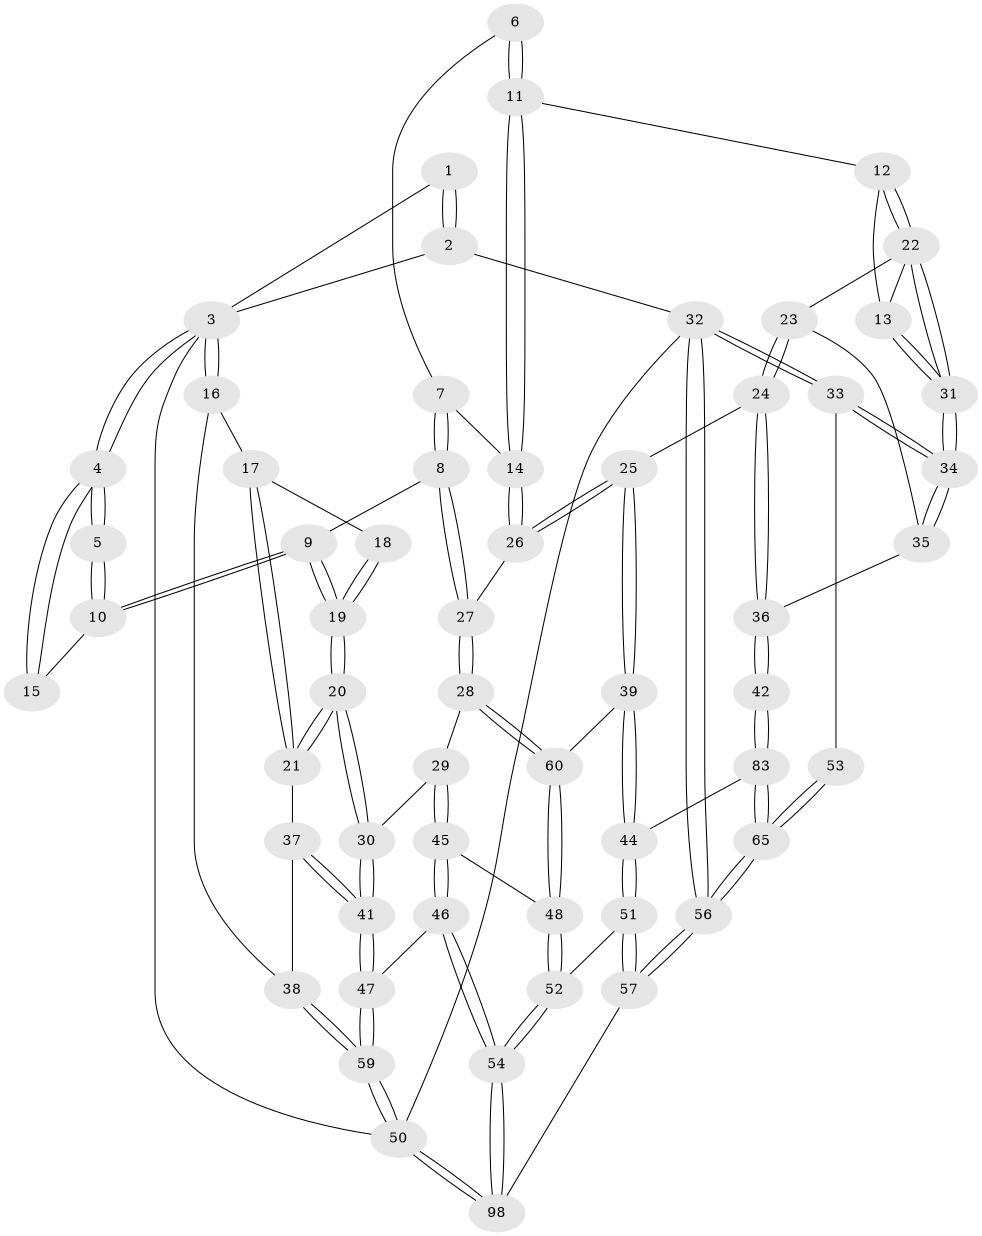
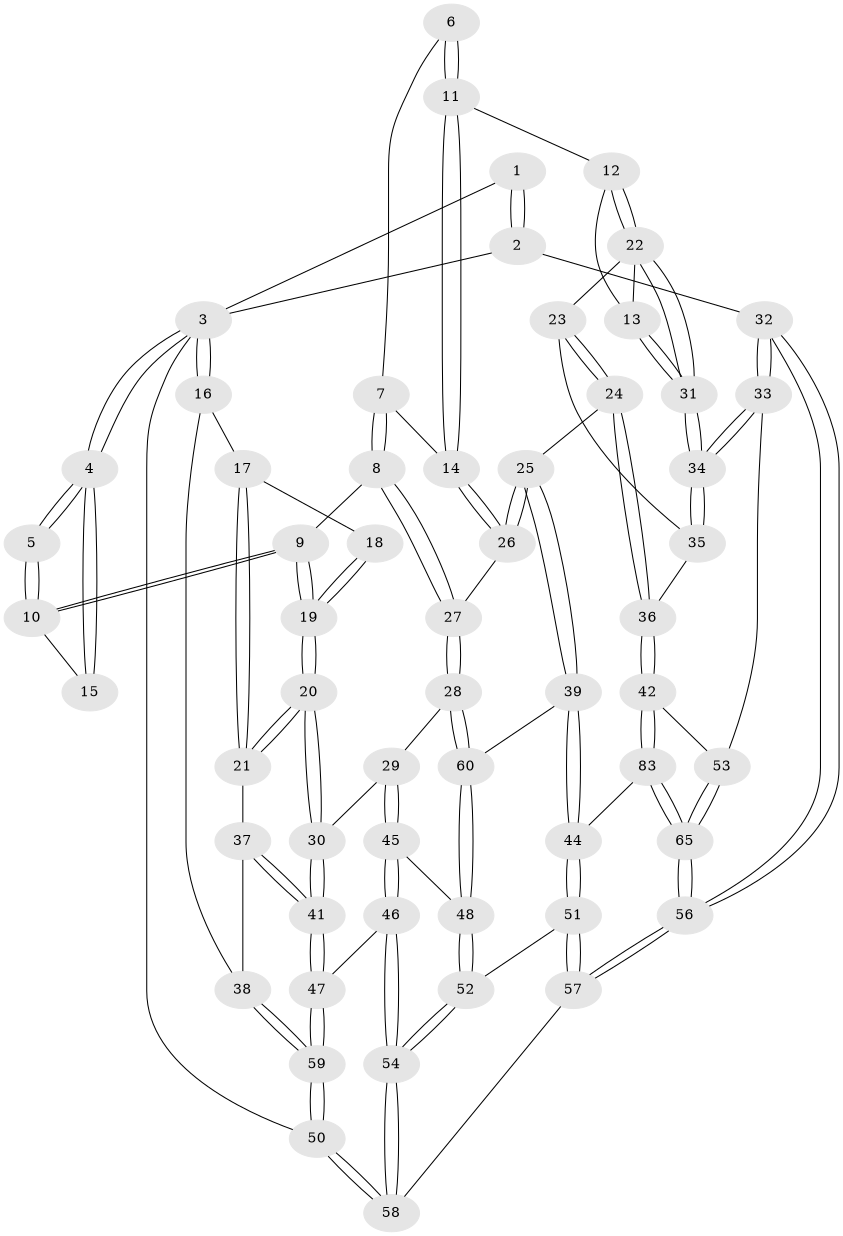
  graph {
    node [color=gray90 style=filled]
    1
    2
    3
    32
    6
    7
    11
    4
    16
    50
    13
    31
    33
    56
    5
    15
    17
    38
-   58 [label=98]
+   58
    10
    8
    14
    12
    9
    27
    26
    19
    28
    20
    22
    23
    34
    18
    21
    n35 [label=59]
    37
    30
    41
    24
    35
    25
    36
    39
    42
    n45 [label=60]
    44
    29
    45
    48
    46
    47
    53
    57
    n54 [label=65]
    n55 [label=83]
    51
    52
    54
    1 -- 2
    1 -- 2
    1 -- 3
    2 -- 3
    2 -- 32
    3 -- 4
    3 -- 4
    3 -- 16
    3 -- 16
    3 -- 50
-   32 -- 50
    32 -- 33
    32 -- 33
    32 -- 56
    32 -- 56
    6 -- 7
    6 -- 11
    6 -- 11
    7 -- 8
    7 -- 8
    7 -- 14
    11 -- 14
    11 -- 14
    11 -- 12
    4 -- 5
    4 -- 5
    4 -- 15
    4 -- 15
    16 -- 17
    16 -- 38
    50 -- 58
    50 -- 58
    13 -- 31
    13 -- 31
    31 -- 34
    31 -- 34
    33 -- 34
    33 -- 34
    33 -- 53
    56 -- 57
    56 -- 57
    5 -- 10
    5 -- 10
    17 -- 18
    17 -- 21
    17 -- 21
    38 -- n35
    38 -- n35
    10 -- 15
    8 -- 9
    8 -- 27
    8 -- 27
    14 -- 26
    14 -- 26
    12 -- 13
    12 -- 22
    12 -- 22
    9 -- 10
    9 -- 10
    9 -- 19
    9 -- 19
    27 -- 28
    27 -- 28
    26 -- 27
    19 -- 20
    19 -- 20
    28 -- n45
    28 -- n45
    28 -- 29
    20 -- 21
    20 -- 21
    20 -- 30
    20 -- 30
    22 -- 13
    22 -- 31
    22 -- 31
    22 -- 23
    23 -- 24
    23 -- 24
    23 -- 35
    34 -- 35
    34 -- 35
    18 -- 19
    18 -- 19
    21 -- 37
    n35 -- 50
    n35 -- 50
    37 -- 38
    37 -- 41
    37 -- 41
    30 -- 41
    30 -- 41
    41 -- 47
    41 -- 47
    24 -- 25
    24 -- 36
    24 -- 36
    35 -- 36
    25 -- 26
    25 -- 26
    25 -- 39
    25 -- 39
    36 -- 42
    36 -- 42
    39 -- n45
    39 -- 44
    39 -- 44
+   42 -- 53
    42 -- n55
    42 -- n55
    n45 -- 48
    n45 -- 48
    44 -- 51
    44 -- 51
    29 -- 30
    29 -- 45
    29 -- 45
    45 -- 48
    45 -- 46
    45 -- 46
    48 -- 52
    48 -- 52
    46 -- 47
    46 -- 54
    46 -- 54
    47 -- n35
    47 -- n35
    53 -- n54
    53 -- n54
    57 -- 58
    n54 -- 56
    n54 -- 56
    n55 -- 44
    n55 -- n54
    n55 -- n54
    51 -- 57
    51 -- 57
    51 -- 52
    52 -- 54
    52 -- 54
    54 -- 58
    54 -- 58
  }
